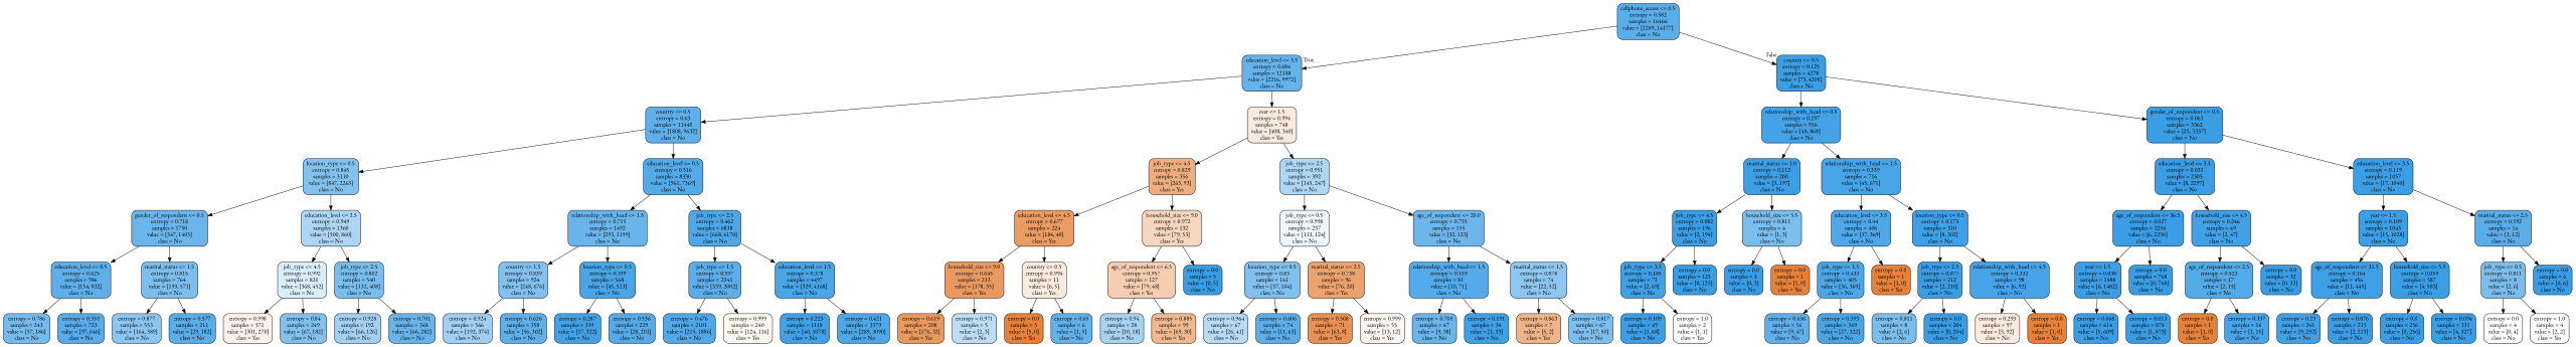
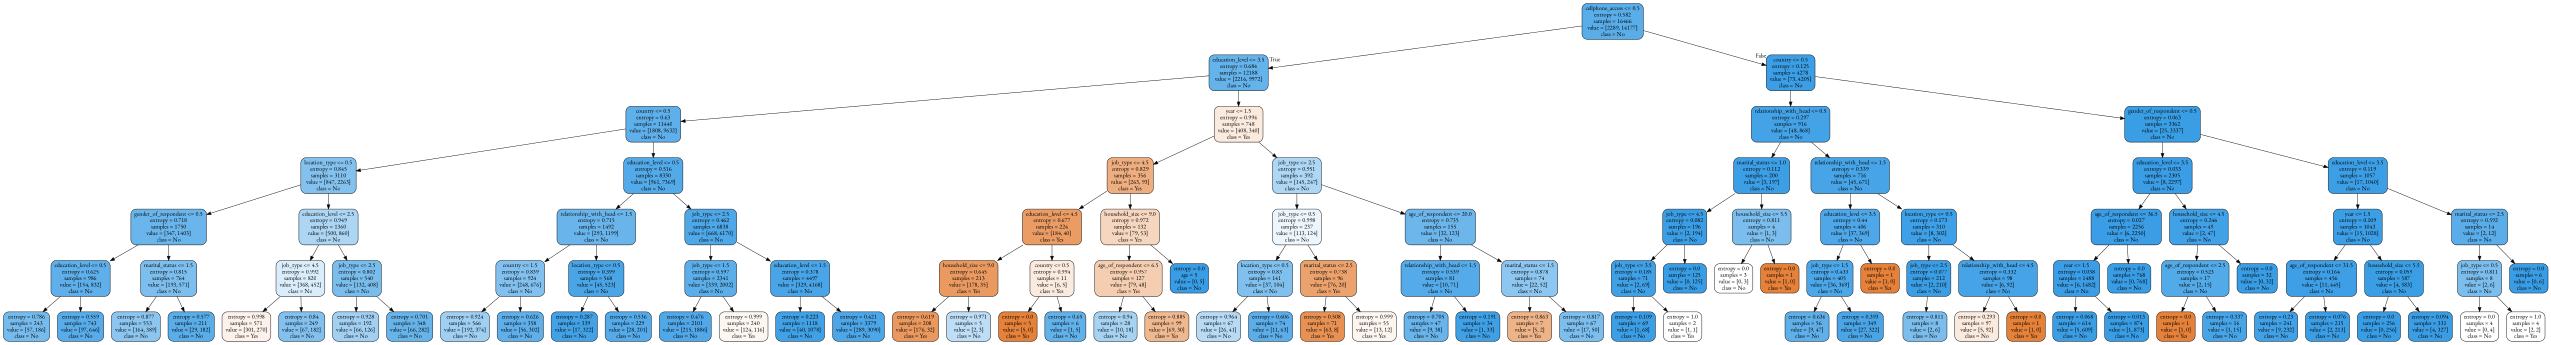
  digraph {
    fontname="EB Garamond"
    node [color=black fillcolor="#399de5" fontname="EB Garamond" shape=box style="filled, rounded"]
    edge [fontname="EB Garamond"]
    n1 [fillcolor="#59ade9" label="cellphone_access <= 0.5\nentropy = 0.582\nsamples = 16466\nvalue = [2289, 14177]\nclass = No"]
    n2 [fillcolor="#65b3eb" label="education_level <= 3.5\nentropy = 0.684\nsamples = 12188\nvalue = [2216, 9972]\nclass = No"]
    n3 [fillcolor="#3c9fe5" label="country <= 0.5\nentropy = 0.125\nsamples = 4278\nvalue = [73, 4205]\nclass = No"]
    n4 [fillcolor="#5eafea" label="country <= 0.5\nentropy = 0.63\nsamples = 11440\nvalue = [1808, 9632]\nclass = No"]
    n5 [fillcolor="#fbeade" label="year <= 1.5\nentropy = 0.994\nsamples = 748\nvalue = [408, 340]\nclass = Yes"]
    n6 [fillcolor="#44a2e6" label="relationship_with_head <= 0.5\nentropy = 0.297\nsamples = 916\nvalue = [48, 868]\nclass = No"]
    n7 [fillcolor="#3a9ee5" label="gender_of_respondent <= 0.5\nentropy = 0.063\nsamples = 3362\nvalue = [25, 3337]\nclass = No"]
    n8 [fillcolor="#83c2ef" label="location_type <= 0.5\nentropy = 0.845\nsamples = 3110\nvalue = [847, 2263]\nclass = No"]
    n9 [fillcolor="#53aae8" label="education_level <= 0.5\nentropy = 0.516\nsamples = 8330\nvalue = [961, 7369]\nclass = No"]
    n10 [fillcolor="#eeae7f" label="job_type <= 4.5\nentropy = 0.829\nsamples = 356\nvalue = [263, 93]\nclass = Yes"]
    n11 [fillcolor="#add7f4" label="job_type <= 2.5\nentropy = 0.951\nsamples = 392\nvalue = [145, 247]\nclass = No"]
    n12 [fillcolor="#6ab5eb" label="gender_of_respondent <= 0.5\nentropy = 0.718\nsamples = 1750\nvalue = [347, 1403]\nclass = No"]
    n13 [fillcolor="#acd6f4" label="education_level <= 2.5\nentropy = 0.949\nsamples = 1360\nvalue = [500, 860]\nclass = No"]
    n14 [fillcolor="#69b5eb" label="relationship_with_head <= 1.5\nentropy = 0.715\nsamples = 1492\nvalue = [293, 1199]\nclass = No"]
    n15 [fillcolor="#4ea8e8" label="job_type <= 2.5\nentropy = 0.462\nsamples = 6838\nvalue = [668, 6170]\nclass = No"]
    n16 [fillcolor="#5eafea" label="education_level <= 0.5\nentropy = 0.625\nsamples = 986\nvalue = [154, 832]\nclass = No"]
    n17 [fillcolor="#7cbeee" label="marital_status <= 1.5\nentropy = 0.815\nsamples = 764\nvalue = [193, 571]\nclass = No"]
    n18 [fillcolor="#daedfa" label="job_type <= 4.5\nentropy = 0.992\nsamples = 820\nvalue = [368, 452]\nclass = No"]
    n19 [fillcolor="#79bded" label="job_type <= 2.5\nentropy = 0.802\nsamples = 540\nvalue = [132, 408]\nclass = No"]
    n20 [fillcolor="#76bbed" label="entropy = 0.786\nsamples = 243\nvalue = [57, 186]\nclass = No"]
-   n21 [fillcolor="#57ace9" label="entropy = 0.559\nsamples = 723\nvalue = [97, 646]\nclass = No"]
+   n21 [fillcolor="#57ace9" label="entropy = 0.559\nsamples = 743\nvalue = [97, 646]\nclass = No"]
    n22 [fillcolor="#8cc6f0" label="entropy = 0.877\nsamples = 553\nvalue = [164, 389]\nclass = No"]
    n23 [fillcolor="#59ade9" label="entropy = 0.577\nsamples = 211\nvalue = [29, 182]\nclass = No"]
    n24 [fillcolor="#fcf2eb" label="entropy = 0.998\nsamples = 571\nvalue = [301, 270]\nclass = Yes"]
    n25 [fillcolor="#82c1ef" label="entropy = 0.84\nsamples = 249\nvalue = [67, 182]\nclass = No"]
    n26 [fillcolor="#a1d0f3" label="entropy = 0.928\nsamples = 192\nvalue = [66, 126]\nclass = No"]
    n27 [fillcolor="#67b4eb" label="entropy = 0.701\nsamples = 348\nvalue = [66, 282]\nclass = No"]
    n28 [fillcolor="#82c1ef" label="country <= 1.5\nentropy = 0.839\nsamples = 924\nvalue = [248, 676]\nclass = No"]
    n29 [fillcolor="#4aa5e7" label="location_type <= 0.5\nentropy = 0.399\nsamples = 568\nvalue = [45, 523]\nclass = No"]
    n30 [fillcolor="#5baee9" label="job_type <= 1.5\nentropy = 0.597\nsamples = 2341\nvalue = [339, 2002]\nclass = No"]
    n31 [fillcolor="#49a5e7" label="education_level <= 1.5\nentropy = 0.378\nsamples = 4497\nvalue = [329, 4168]\nclass = No"]
    n32 [fillcolor="#9fcff2" label="entropy = 0.924\nsamples = 566\nvalue = [192, 374]\nclass = No"]
    n33 [fillcolor="#5eafea" label="entropy = 0.626\nsamples = 358\nvalue = [56, 302]\nclass = No"]
    n34 [fillcolor="#43a2e6" label="entropy = 0.287\nsamples = 339\nvalue = [17, 322]\nclass = No"]
    n35 [fillcolor="#55abe9" label="entropy = 0.536\nsamples = 229\nvalue = [28, 201]\nclass = No"]
    n36 [fillcolor="#50a8e8" label="entropy = 0.476\nsamples = 2101\nvalue = [215, 1886]\nclass = No"]
    n37 [fillcolor="#fdf7f2" label="entropy = 0.999\nsamples = 240\nvalue = [124, 116]\nclass = Yes"]
    n38 [fillcolor="#40a1e6" label="entropy = 0.223\nsamples = 1118\nvalue = [40, 1078]\nclass = No"]
    n39 [fillcolor="#4ca6e7" label="entropy = 0.421\nsamples = 3379\nvalue = [289, 3090]\nclass = No"]
    n40 [fillcolor="#eb9c64" label="education_level <= 4.5\nentropy = 0.677\nsamples = 224\nvalue = [184, 40]\nclass = Yes"]
    n41 [fillcolor="#f6d6be" label="household_size <= 9.0\nentropy = 0.972\nsamples = 132\nvalue = [79, 53]\nclass = Yes"]
    n42 [fillcolor="#edf6fd" label="job_type <= 0.5\nentropy = 0.998\nsamples = 237\nvalue = [113, 124]\nclass = No"]
    n43 [fillcolor="#6db6ec" label="age_of_respondent <= 20.0\nentropy = 0.735\nsamples = 155\nvalue = [32, 123]\nclass = No"]
    n44 [fillcolor="#ea9a60" label="household_size <= 9.0\nentropy = 0.645\nsamples = 213\nvalue = [178, 35]\nclass = Yes"]
    n45 [fillcolor="#fbeade" label="country <= 0.5\nentropy = 0.994\nsamples = 11\nvalue = [6, 5]\nclass = Yes"]
    n46 [fillcolor="#f5ceb1" label="age_of_respondent <= 6.5\nentropy = 0.957\nsamples = 127\nvalue = [79, 48]\nclass = Yes"]
-   n47 [label="entropy = 0.0\nsamples = 5\nvalue = [0, 5]\nclass = No"]
+   n47 [label="entropy = 0.0\nage = 5\nvalue = [0, 5]\nclass = No"]
    n48 [fillcolor="#ea985d" label="entropy = 0.619\nsamples = 208\nvalue = [176, 32]\nclass = Yes"]
    n49 [fillcolor="#bddef6" label="entropy = 0.971\nsamples = 5\nvalue = [2, 3]\nclass = No"]
    n50 [fillcolor="#e58139" label="entropy = 0.0\nsamples = 5\nvalue = [5, 0]\nclass = Yes"]
    n51 [fillcolor="#61b1ea" label="entropy = 0.65\nsamples = 6\nvalue = [1, 5]\nclass = No"]
    n52 [fillcolor="#a7d3f3" label="entropy = 0.94\nsamples = 28\nvalue = [10, 18]\nclass = No"]
    n53 [fillcolor="#f0b88f" label="entropy = 0.885\nsamples = 99\nvalue = [69, 30]\nclass = Yes"]
    n54 [fillcolor="#7fc0ee" label="location_type <= 0.5\nentropy = 0.83\nsamples = 141\nvalue = [37, 104]\nclass = No"]
    n55 [fillcolor="#eca26d" label="marital_status <= 2.5\nentropy = 0.738\nsamples = 96\nvalue = [76, 20]\nclass = Yes"]
    n56 [fillcolor="#55abe9" label="relationship_with_head <= 1.5\nentropy = 0.539\nsamples = 81\nvalue = [10, 71]\nclass = No"]
    n57 [fillcolor="#8dc6f0" label="marital_status <= 1.5\nentropy = 0.878\nsamples = 74\nvalue = [22, 52]\nclass = No"]
    n58 [fillcolor="#b7dbf5" label="entropy = 0.964\nsamples = 67\nvalue = [26, 41]\nclass = No"]
    n59 [fillcolor="#5caeea" label="entropy = 0.606\nsamples = 74\nvalue = [11, 63]\nclass = No"]
    n60 [fillcolor="#e89152" label="entropy = 0.508\nsamples = 71\nvalue = [63, 8]\nclass = Yes"]
    n61 [fillcolor="#fdf5f0" label="entropy = 0.999\nsamples = 55\nvalue = [13, 12]\nclass = Yes"]
    n62 [fillcolor="#68b4eb" label="entropy = 0.705\nsamples = 47\nvalue = [9, 38]\nclass = No"]
    n63 [fillcolor="#3fa0e6" label="entropy = 0.191\nsamples = 34\nvalue = [1, 33]\nclass = No"]
    n64 [fillcolor="#efb388" label="entropy = 0.863\nsamples = 7\nvalue = [5, 2]\nclass = Yes"]
    n65 [fillcolor="#7cbeee" label="entropy = 0.817\nsamples = 67\nvalue = [17, 50]\nclass = No"]
    n66 [fillcolor="#3c9ee5" label="marital_status <= 1.0\nentropy = 0.112\nsamples = 200\nvalue = [3, 197]\nclass = No"]
    n67 [fillcolor="#46a4e7" label="relationship_with_head <= 1.5\nentropy = 0.339\nsamples = 716\nvalue = [45, 671]\nclass = No"]
    n68 [fillcolor="#3a9de5" label="education_level <= 3.5\nentropy = 0.033\nsamples = 2305\nvalue = [8, 2297]\nclass = No"]
    n69 [fillcolor="#3c9fe5" label="education_level <= 3.5\nentropy = 0.119\nsamples = 1057\nvalue = [17, 1040]\nclass = No"]
    n70 [fillcolor="#3b9ee5" label="job_type <= 4.5\nentropy = 0.082\nsamples = 196\nvalue = [2, 194]\nclass = No"]
    n71 [fillcolor="#7bbeee" label="household_size <= 5.5\nentropy = 0.811\nsamples = 4\nvalue = [1, 3]\nclass = No"]
    n72 [fillcolor="#4da7e8" label="education_level <= 3.5\nentropy = 0.44\nsamples = 406\nvalue = [37, 369]\nclass = No"]
    n73 [fillcolor="#3ea0e6" label="location_type <= 0.5\nentropy = 0.173\nsamples = 310\nvalue = [8, 302]\nclass = No"]
    n74 [fillcolor="#3fa0e6" label="job_type <= 3.5\nentropy = 0.185\nsamples = 71\nvalue = [2, 69]\nclass = No"]
    n75 [label="entropy = 0.0\nsamples = 125\nvalue = [0, 125]\nclass = No"]
-   n76 [label="entropy = 0.0\nsamples = 3\nvalue = [0, 3]\nclass = No"]
+   n76 [fillcolor="#ffffff" label="entropy = 0.0\nsamples = 3\nvalue = [0, 3]\nclass = No"]
    n77 [fillcolor="#e58139" label="entropy = 0.0\nsamples = 1\nvalue = [1, 0]\nclass = Yes"]
    n78 [fillcolor="#3c9ee5" label="entropy = 0.109\nsamples = 69\nvalue = [1, 68]\nclass = No"]
    n79 [fillcolor="#ffffff" label="entropy = 1.0\nsamples = 2\nvalue = [1, 1]\nclass = Yes"]
    n80 [fillcolor="#4ca7e8" label="job_type <= 1.5\nentropy = 0.433\nsamples = 405\nvalue = [36, 369]\nclass = No"]
    n81 [fillcolor="#e58139" label="entropy = 0.0\nsamples = 1\nvalue = [1, 0]\nclass = Yes"]
    n82 [fillcolor="#3b9ee5" label="job_type <= 2.5\nentropy = 0.077\nsamples = 212\nvalue = [2, 210]\nclass = No"]
    n83 [fillcolor="#46a3e7" label="relationship_with_head <= 4.5\nentropy = 0.332\nsamples = 98\nvalue = [6, 92]\nclass = No"]
    n84 [fillcolor="#5fb0ea" label="entropy = 0.636\nsamples = 56\nvalue = [9, 47]\nclass = No"]
    n85 [fillcolor="#4aa5e7" label="entropy = 0.393\nsamples = 349\nvalue = [27, 322]\nclass = No"]
    n86 [fillcolor="#7bbeee" label="entropy = 0.811\nsamples = 8\nvalue = [2, 6]\nclass = No"]
-   n87 [label="entropy = 0.0\nsamples = 204\nvalue = [0, 204]\nclass = No"]
    n88 [fillcolor="#fbeade" label="entropy = 0.293\nsamples = 97\nvalue = [5, 92]\nclass = No"]
    n89 [fillcolor="#e58139" label="entropy = 0.0\nsamples = 1\nvalue = [1, 0]\nclass = Yes"]
    n90 [fillcolor="#3a9de5" label="age_of_respondent <= 36.5\nentropy = 0.027\nsamples = 2256\nvalue = [6, 2250]\nclass = No"]
    n91 [fillcolor="#41a1e6" label="household_size <= 4.5\nentropy = 0.246\nsamples = 49\nvalue = [2, 47]\nclass = No"]
    n92 [fillcolor="#3c9ee5" label="year <= 1.5\nentropy = 0.109\nsamples = 1043\nvalue = [15, 1028]\nclass = No"]
    n93 [fillcolor="#5aade9" label="marital_status <= 2.5\nentropy = 0.592\nsamples = 14\nvalue = [2, 12]\nclass = No"]
    n94 [fillcolor="#3a9de5" label="year <= 1.5\nentropy = 0.038\nsamples = 1488\nvalue = [6, 1482]\nclass = No"]
    n95 [label="entropy = 0.0\nsamples = 768\nvalue = [0, 768]\nclass = No"]
    n96 [fillcolor="#53aae8" label="age_of_respondent <= 2.5\nentropy = 0.523\nsamples = 17\nvalue = [2, 15]\nclass = No"]
    n97 [label="entropy = 0.0\nsamples = 32\nvalue = [0, 32]\nclass = No"]
    n98 [fillcolor="#3b9ee5" label="entropy = 0.068\nsamples = 614\nvalue = [5, 609]\nclass = No"]
    n99 [label="entropy = 0.013\nsamples = 874\nvalue = [1, 873]\nclass = No"]
    n100 [fillcolor="#e58139" label="entropy = 0.0\nsamples = 1\nvalue = [1, 0]\nclass = Yes"]
    n101 [fillcolor="#46a4e7" label="entropy = 0.337\nsamples = 16\nvalue = [1, 15]\nclass = No"]
    n102 [fillcolor="#3e9fe6" label="age_of_respondent <= 31.5\nentropy = 0.164\nsamples = 456\nvalue = [11, 445]\nclass = No"]
    n103 [fillcolor="#3a9ee5" label="household_size <= 5.5\nentropy = 0.059\nsamples = 587\nvalue = [4, 583]\nclass = No"]
    n104 [fillcolor="#7bbeee" label="job_type <= 0.5\nentropy = 0.811\nsamples = 8\nvalue = [2, 6]\nclass = No"]
    n105 [label="entropy = 0.0\nsamples = 6\nvalue = [0, 6]\nclass = No"]
    n106 [fillcolor="#41a1e6" label="entropy = 0.23\nsamples = 241\nvalue = [9, 232]\nclass = No"]
    n107 [fillcolor="#3b9ee5" label="entropy = 0.076\nsamples = 215\nvalue = [2, 213]\nclass = No"]
    n108 [label="entropy = 0.0\nsamples = 256\nvalue = [0, 256]\nclass = No"]
    n109 [fillcolor="#3b9ee5" label="entropy = 0.094\nsamples = 331\nvalue = [4, 327]\nclass = No"]
    n110 [fillcolor="#ffffff" label="entropy = 0.0\nsamples = 4\nvalue = [0, 4]\nclass = No"]
    n111 [fillcolor="#ffffff" label="entropy = 1.0\nsamples = 4\nvalue = [2, 2]\nclass = Yes"]
    n1 -> n2 [headlabel=True labelangle=45 labeldistance=2.5]
    n1 -> n3 [headlabel=False labelangle=-45 labeldistance=2.5]
    n2 -> n4
    n2 -> n5
    n3 -> n6
    n3 -> n7
    n4 -> n8
    n4 -> n9
    n5 -> n10
    n5 -> n11
    n6 -> n66
    n6 -> n67
    n7 -> n68
    n7 -> n69
    n8 -> n12
    n8 -> n13
    n9 -> n14
    n9 -> n15
    n10 -> n40
    n10 -> n41
    n11 -> n42
    n11 -> n43
    n12 -> n16
    n12 -> n17
    n13 -> n18
    n13 -> n19
    n14 -> n28
    n14 -> n29
    n15 -> n30
    n15 -> n31
    n16 -> n20
    n16 -> n21
    n17 -> n22
    n17 -> n23
    n18 -> n24
    n18 -> n25
    n19 -> n26
    n19 -> n27
    n28 -> n32
    n28 -> n33
    n29 -> n34
    n29 -> n35
    n30 -> n36
    n30 -> n37
    n31 -> n38
    n31 -> n39
    n40 -> n44
    n40 -> n45
    n41 -> n46
    n41 -> n47
    n42 -> n54
    n42 -> n55
    n43 -> n56
    n43 -> n57
    n44 -> n48
    n44 -> n49
    n45 -> n50
    n45 -> n51
    n46 -> n52
    n46 -> n53
    n54 -> n58
    n54 -> n59
    n55 -> n60
    n55 -> n61
    n56 -> n62
    n56 -> n63
    n57 -> n64
    n57 -> n65
    n66 -> n70
    n66 -> n71
    n67 -> n72
    n67 -> n73
    n68 -> n90
    n68 -> n91
    n69 -> n92
    n69 -> n93
    n70 -> n74
    n70 -> n75
    n71 -> n76
    n71 -> n77
    n72 -> n80
    n72 -> n81
    n73 -> n82
    n73 -> n83
    n74 -> n78
    n74 -> n79
    n80 -> n84
    n80 -> n85
    n82 -> n86
-   n82 -> n87
    n83 -> n88
    n83 -> n89
    n90 -> n94
    n90 -> n95
    n91 -> n96
    n91 -> n97
    n92 -> n102
    n92 -> n103
    n93 -> n104
    n93 -> n105
    n94 -> n98
    n94 -> n99
    n96 -> n100
    n96 -> n101
    n102 -> n106
    n102 -> n107
    n103 -> n108
    n103 -> n109
    n104 -> n110
    n104 -> n111
  }
